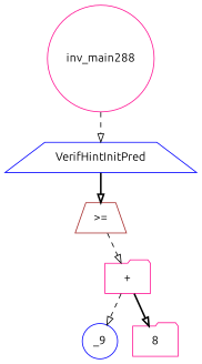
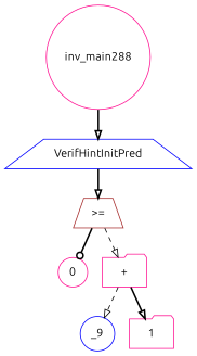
  digraph {
    fontname=Ubuntu
    node [color=deeppink fontname=Ubuntu shape=circle]
    edge [arrowhead=onormal fontname=Ubuntu style=dashed]
    n1 [label=inv_main288]
    n2 [color=blue label=VerifHintInitPred shape=trapezium]
    n3 [color=brown label=">=" shape=trapezium]
+   n4 [label=0]
    n5 [label="+" shape=folder]
    n6 [color=blue label=_9]
-   n7 [label=8 shape=folder]
-   n1 -> n2
+   n7 [label=1 shape=folder]
+   n1 -> n2 [style=bold]
    n2 -> n3 [style=bold]
+   n3 -> n4 [arrowhead=odot style=bold]
    n3 -> n5
    n5 -> n6
    n5 -> n7 [style=bold]
  }
